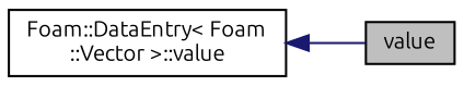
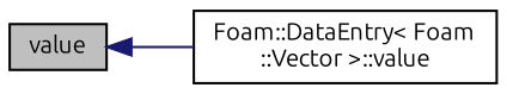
  digraph {
    rankdir=LR
    fontname=Ubuntu
    node [color=black fontname=Ubuntu fontsize=10 shape=record]
    n1 [fillcolor=grey75 fontcolor=black height=0.2 label=value style=filled width=0.4]
    n2 [height=0.2 label="Foam::DataEntry\< Foam\l::Vector \>::value" width=0.4]
-   n2 -> n1 [color=midnightblue dir=back fontname=Ubuntu fontsize=10 labelfontname=FreeSans labelfontsize=10 style=solid]
+   n1 -> n2 [color=midnightblue dir=back fontname=Ubuntu fontsize=10 labelfontname=FreeSans labelfontsize=10 style=solid]
  }
